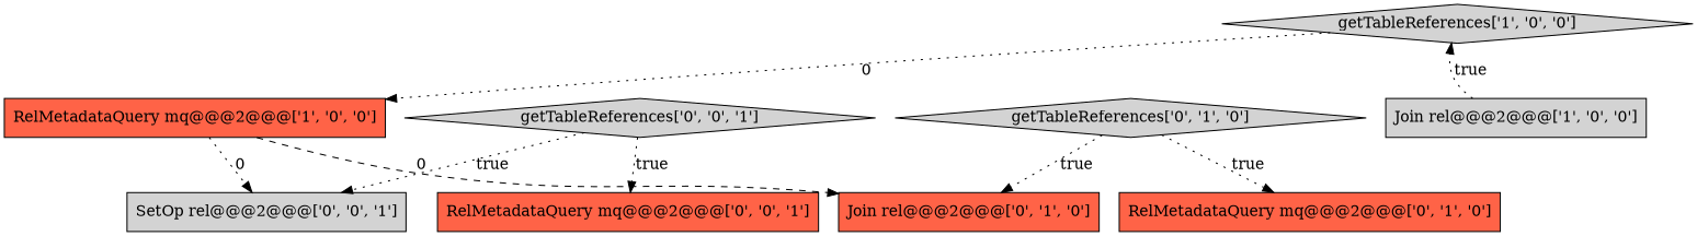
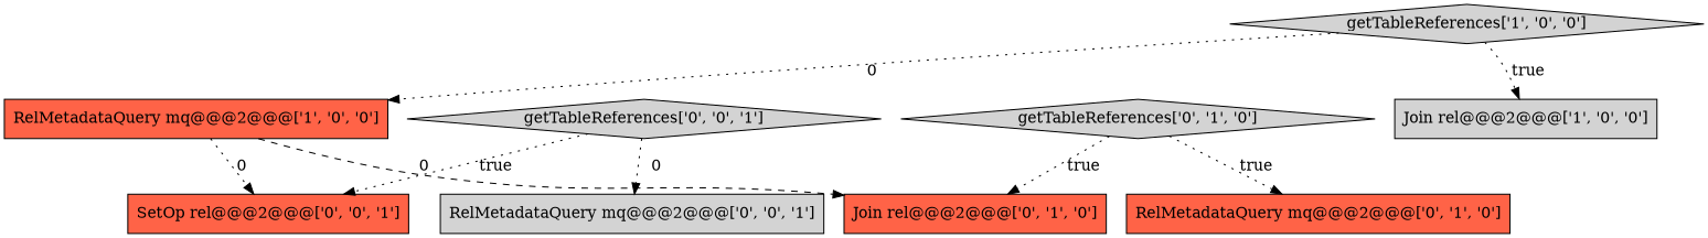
  digraph {
    node [fillcolor=tomato shape=box style=filled]
    edge [style=dotted]
    n1 [label="RelMetadataQuery mq@@@2@@@['1', '0', '0']"]
-   n2 [fillcolor=lightgray label="SetOp rel@@@2@@@['0', '0', '1']"]
+   n2 [label="SetOp rel@@@2@@@['0', '0', '1']"]
    n3 [label="Join rel@@@2@@@['0', '1', '0']"]
    n4 [label="RelMetadataQuery mq@@@2@@@['0', '1', '0']"]
    n5 [fillcolor=lightgray label="Join rel@@@2@@@['1', '0', '0']"]
    n6 [fillcolor=lightgray label="getTableReferences['0', '0', '1']" shape=diamond]
-   n7 [label="RelMetadataQuery mq@@@2@@@['0', '0', '1']"]
+   n7 [fillcolor=lightgray label="RelMetadataQuery mq@@@2@@@['0', '0', '1']"]
    n8 [fillcolor=lightgray label="getTableReferences['1', '0', '0']" shape=diamond]
    n9 [fillcolor=lightgray label="getTableReferences['0', '1', '0']" shape=diamond]
    n1 -> n2 [label=0]
    n1 -> n3 [label=0 style=dashed]
    n6 -> n2 [label=true]
-   n6 -> n7 [label=true]
+   n6 -> n7 [label=0]
    n8 -> n1 [label=0]
-   n5 -> n8 [label=true]
+   n8 -> n5 [label=true]
    n9 -> n3 [label=true]
    n9 -> n4 [label=true]
  }
